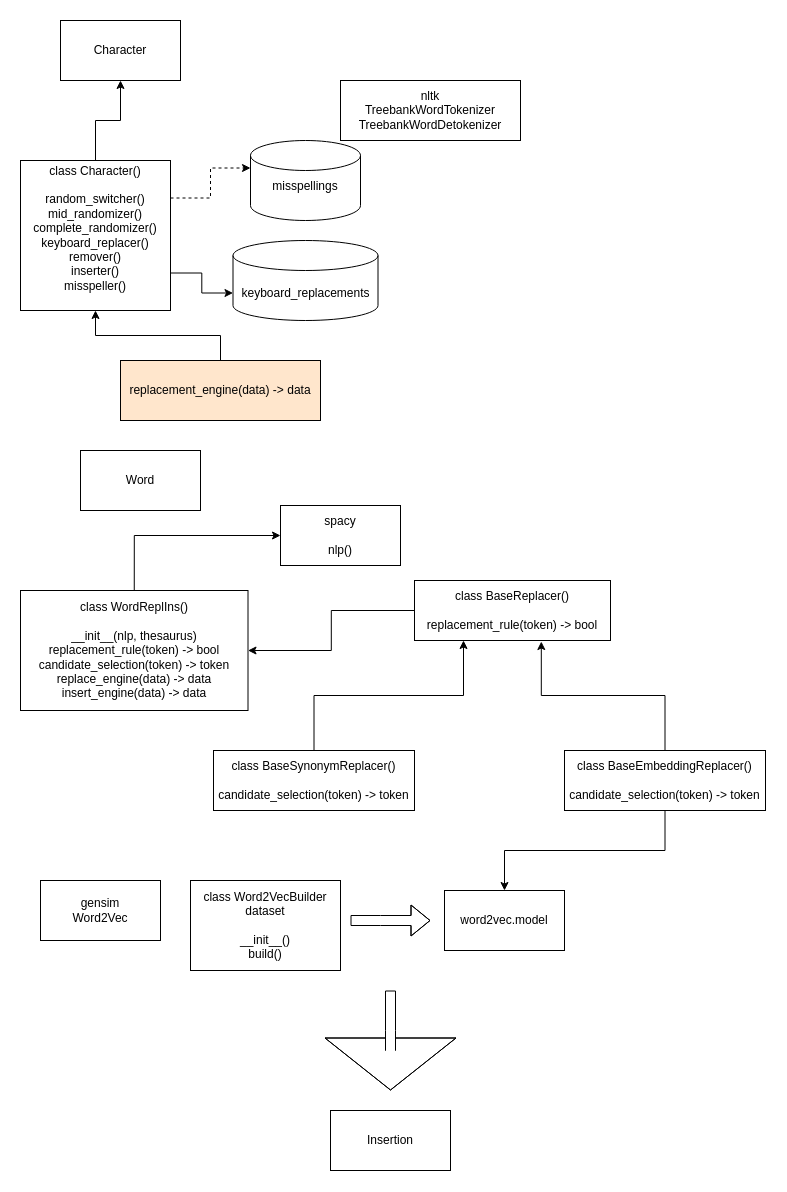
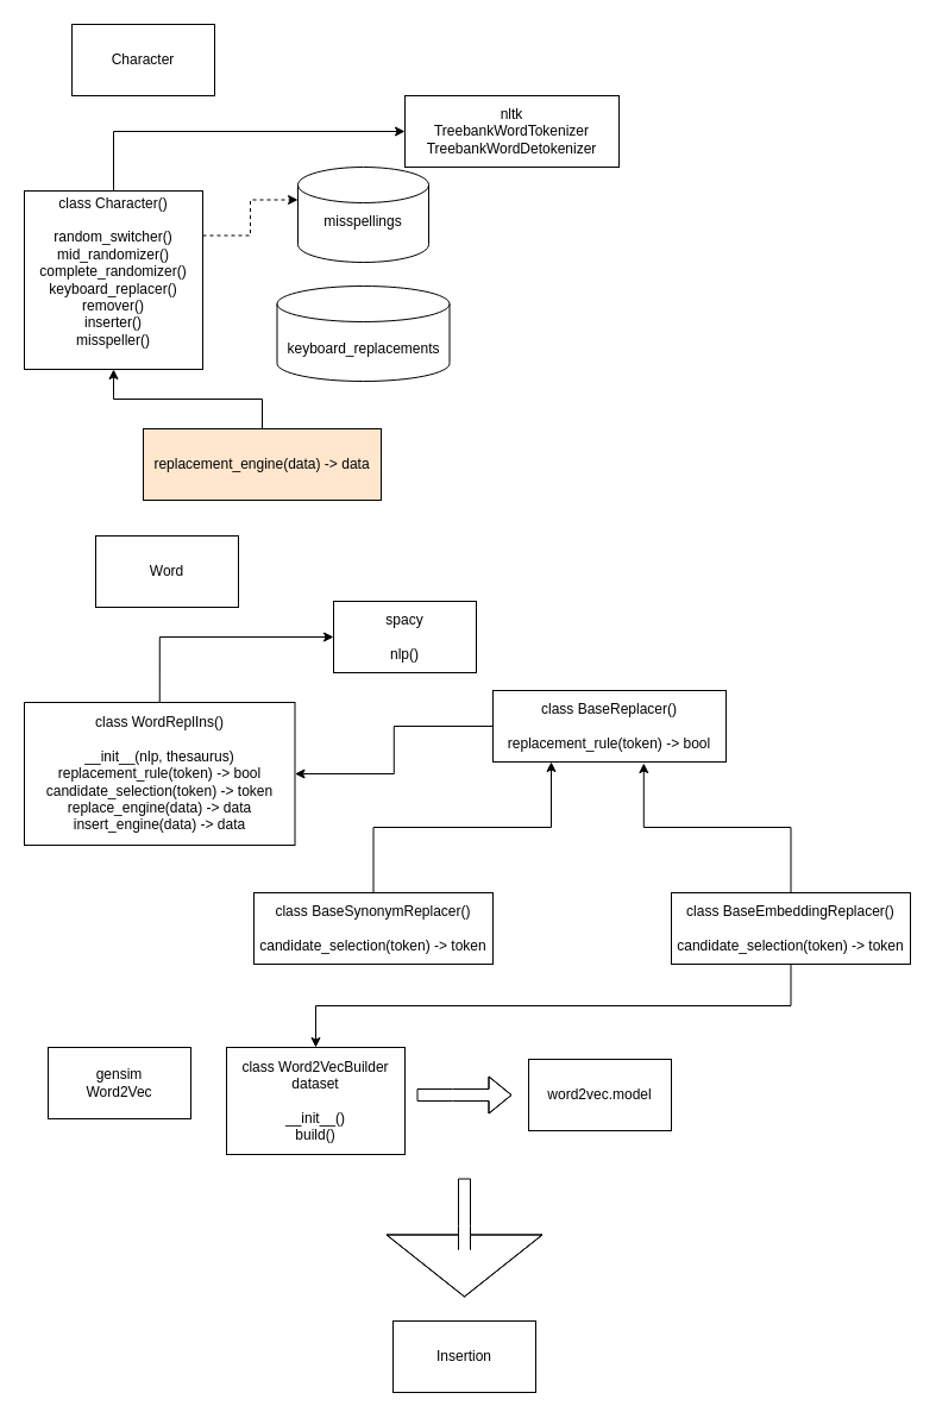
  <mxCell id="0" />
  <mxCell id="1" parent="0" />
  <mxCell id="2" style="edgeStyle=orthogonalEdgeStyle;rounded=0;orthogonalLoop=1;jettySize=auto;html=1;exitX=1;exitY=0.25;exitDx=0;exitDy=0;entryX=0;entryY=0;entryDx=0;entryDy=27.5;entryPerimeter=0;dashed=1;" edge="1" parent="1" source="5" target="7"><mxGeometry relative="1" as="geometry" /></mxCell>
- <mxCell id="3" style="edgeStyle=orthogonalEdgeStyle;rounded=0;orthogonalLoop=1;jettySize=auto;html=1;exitX=1;exitY=0.75;exitDx=0;exitDy=0;entryX=0;entryY=0;entryDx=0;entryDy=52.5;entryPerimeter=0;" edge="1" parent="1" source="5" target="8"><mxGeometry relative="1" as="geometry" /></mxCell>
- <mxCell id="4" style="edgeStyle=orthogonalEdgeStyle;rounded=0;orthogonalLoop=1;jettySize=auto;html=1;exitX=0.5;exitY=0;exitDx=0;exitDy=0;" edge="1" parent="1" source="5" target="6"><mxGeometry relative="1" as="geometry" /></mxCell>
+ <mxCell id="4" style="edgeStyle=orthogonalEdgeStyle;rounded=0;orthogonalLoop=1;jettySize=auto;html=1;exitX=0.5;exitY=0;exitDx=0;exitDy=0;entryX=0;entryY=0.5;entryDx=0;entryDy=0;" edge="1" parent="1" source="5" target="22"><mxGeometry relative="1" as="geometry" /></mxCell>
  <mxCell id="5" value="&lt;div&gt;class Character()&lt;/div&gt;&lt;div&gt;&lt;br&gt;&lt;/div&gt;&lt;div&gt;random_switcher()&lt;/div&gt;&lt;div&gt;mid_randomizer()&lt;/div&gt;&lt;div&gt;complete_randomizer()&lt;/div&gt;&lt;div&gt;keyboard_replacer()&lt;/div&gt;&lt;div&gt;remover()&lt;/div&gt;&lt;div&gt;inserter()&lt;/div&gt;&lt;div&gt;misspeller()&lt;br&gt;&lt;/div&gt;&lt;div&gt;&lt;br&gt;&lt;/div&gt;" style="rounded=0;whiteSpace=wrap;html=1;" vertex="1" parent="1"><mxGeometry x="20" y="160" width="150" height="150" as="geometry" /></mxCell>
  <mxCell id="6" value="&lt;div&gt;Character&lt;/div&gt;" style="rounded=0;whiteSpace=wrap;html=1;" vertex="1" parent="1"><mxGeometry x="60" y="20" width="120" height="60" as="geometry" /></mxCell>
  <mxCell id="7" value="&lt;div&gt;misspellings&lt;/div&gt;&lt;div&gt;&lt;br&gt;&lt;/div&gt;" style="shape=cylinder3;whiteSpace=wrap;html=1;boundedLbl=1;backgroundOutline=1;size=15;" vertex="1" parent="1"><mxGeometry x="250" y="140" width="110" height="80" as="geometry" /></mxCell>
  <mxCell id="8" value="keyboard_replacements" style="shape=cylinder3;whiteSpace=wrap;html=1;boundedLbl=1;backgroundOutline=1;size=15;" vertex="1" parent="1"><mxGeometry x="232.5" y="240" width="145" height="80" as="geometry" /></mxCell>
  <mxCell id="9" style="edgeStyle=orthogonalEdgeStyle;rounded=0;orthogonalLoop=1;jettySize=auto;html=1;exitX=0.5;exitY=0;exitDx=0;exitDy=0;" edge="1" parent="1" source="10" target="5"><mxGeometry relative="1" as="geometry" /></mxCell>
  <mxCell id="10" value="replacement_engine(data) -&amp;gt; data" style="rounded=0;whiteSpace=wrap;html=1;fillColor=#ffe6cc;" vertex="1" parent="1"><mxGeometry x="120" y="360" width="200" height="60" as="geometry" /></mxCell>
  <mxCell id="11" value="Word" style="rounded=0;whiteSpace=wrap;html=1;" vertex="1" parent="1"><mxGeometry x="80" y="450" width="120" height="60" as="geometry" /></mxCell>
  <mxCell id="12" style="edgeStyle=orthogonalEdgeStyle;rounded=0;orthogonalLoop=1;jettySize=auto;html=1;exitX=0.5;exitY=0;exitDx=0;exitDy=0;entryX=0;entryY=0.5;entryDx=0;entryDy=0;" edge="1" parent="1" source="13" target="21"><mxGeometry relative="1" as="geometry" /></mxCell>
  <mxCell id="13" value="&lt;div&gt;class WordReplIns()&lt;/div&gt;&lt;div&gt;&lt;br&gt;&lt;/div&gt;&lt;div&gt;__init__(nlp, thesaurus)&lt;/div&gt;&lt;div&gt;replacement_rule(token) -&amp;gt; bool&lt;br&gt;&lt;/div&gt;&lt;div&gt;candidate_selection(token) -&amp;gt; token&lt;br&gt;&lt;/div&gt;&lt;div&gt;replace_engine(data) -&amp;gt; data&lt;/div&gt;&lt;div&gt;insert_engine(data) -&amp;gt; data&lt;br&gt;&lt;/div&gt;" style="rounded=0;whiteSpace=wrap;html=1;" vertex="1" parent="1"><mxGeometry x="20" y="590" width="227.5" height="120" as="geometry" /></mxCell>
  <mxCell id="14" style="edgeStyle=orthogonalEdgeStyle;rounded=0;orthogonalLoop=1;jettySize=auto;html=1;entryX=1;entryY=0.5;entryDx=0;entryDy=0;exitX=0;exitY=0.5;exitDx=0;exitDy=0;" edge="1" parent="1" source="15" target="13"><mxGeometry relative="1" as="geometry"><mxPoint x="390" y="610" as="sourcePoint" /></mxGeometry></mxCell>
  <mxCell id="15" value="&lt;div&gt;class BaseReplacer()&lt;/div&gt;&lt;div&gt;&lt;br&gt;&lt;/div&gt;&lt;div&gt;replacement_rule(token) -&amp;gt; bool&lt;/div&gt;" style="rounded=0;whiteSpace=wrap;html=1;" vertex="1" parent="1"><mxGeometry x="414" y="580" width="196" height="60" as="geometry" /></mxCell>
  <mxCell id="16" style="edgeStyle=orthogonalEdgeStyle;rounded=0;orthogonalLoop=1;jettySize=auto;html=1;exitX=0.5;exitY=0;exitDx=0;exitDy=0;entryX=0.647;entryY=1.017;entryDx=0;entryDy=0;entryPerimeter=0;" edge="1" parent="1" source="18" target="15"><mxGeometry relative="1" as="geometry" /></mxCell>
- <mxCell id="17" style="edgeStyle=orthogonalEdgeStyle;rounded=0;orthogonalLoop=1;jettySize=auto;html=1;exitX=0.5;exitY=1;exitDx=0;exitDy=0;entryX=0.5;entryY=0;entryDx=0;entryDy=0;" edge="1" parent="1" source="18" target="26"><mxGeometry relative="1" as="geometry" /></mxCell>
+ <mxCell id="17" style="edgeStyle=orthogonalEdgeStyle;rounded=0;orthogonalLoop=1;jettySize=auto;html=1;exitX=0.5;exitY=1;exitDx=0;exitDy=0;" edge="1" parent="1" source="18" target="24"><mxGeometry relative="1" as="geometry" /></mxCell>
  <mxCell id="18" value="&lt;div&gt;class BaseEmbeddingReplacer()&lt;/div&gt;&lt;br&gt;candidate_selection(token) -&amp;gt; token" style="rounded=0;whiteSpace=wrap;html=1;" vertex="1" parent="1"><mxGeometry x="564" y="750" width="201" height="60" as="geometry" /></mxCell>
  <mxCell id="19" style="edgeStyle=orthogonalEdgeStyle;rounded=0;orthogonalLoop=1;jettySize=auto;html=1;exitX=0.5;exitY=0;exitDx=0;exitDy=0;entryX=0.25;entryY=1;entryDx=0;entryDy=0;" edge="1" parent="1" source="20" target="15"><mxGeometry relative="1" as="geometry" /></mxCell>
  <mxCell id="20" value="&lt;div&gt;class BaseSynonymReplacer()&lt;/div&gt;&lt;div&gt;&lt;br&gt;candidate_selection(token) -&amp;gt; token&lt;/div&gt;" style="rounded=0;whiteSpace=wrap;html=1;" vertex="1" parent="1"><mxGeometry x="213" y="750" width="201" height="60" as="geometry" /></mxCell>
  <mxCell id="21" value="&lt;div&gt;spacy&lt;/div&gt;&lt;div&gt;&lt;br&gt;&lt;/div&gt;nlp()" style="rounded=0;whiteSpace=wrap;html=1;" vertex="1" parent="1"><mxGeometry x="280" y="505" width="120" height="60" as="geometry" /></mxCell>
  <mxCell id="22" value="&lt;div&gt;nltk&lt;/div&gt;&lt;div&gt;&lt;span class=&quot;pl-v&quot;&gt;&lt;span data-hydro-click-hmac=&quot;0f363842ab2565535a6f08a61bde7684fb242c6e9448bd9bc8af4a6fb4f5aa0c&quot; data-hydro-click=&quot;{&amp;quot;event_type&amp;quot;:&amp;quot;code_navigation.click_on_symbol&amp;quot;,&amp;quot;payload&amp;quot;:{&amp;quot;action&amp;quot;:&amp;quot;click_on_symbol&amp;quot;,&amp;quot;repository_id&amp;quot;:491013262,&amp;quot;ref&amp;quot;:&amp;quot;7280937071d9066ba8d3babd54b2d114ab2e4704&amp;quot;,&amp;quot;language&amp;quot;:&amp;quot;Python&amp;quot;,&amp;quot;backend&amp;quot;:&amp;quot;ALEPH_PRECISE&amp;quot;,&amp;quot;code_nav_context&amp;quot;:&amp;quot;BLOB_VIEW&amp;quot;,&amp;quot;retry_backend&amp;quot;:&amp;quot;&amp;quot;,&amp;quot;cross_repo_results_included&amp;quot;:&amp;quot;CROSS_REPO_NOT_ENABLED&amp;quot;,&amp;quot;in_repo_result_count&amp;quot;:1,&amp;quot;cross_repo_result_count&amp;quot;:0,&amp;quot;originating_url&amp;quot;:&amp;quot;https://github.com/djaszak/nlp_aug/find-definition?q=TreebankWordTokenizer&amp;amp;blob_path=nlp_aug%2Futilities%2Faugment_utils.py&amp;amp;ref=7280937071d9066ba8d3babd54b2d114ab2e4704&amp;amp;language=Python&amp;amp;row=2&amp;amp;col=26&amp;amp;code_nav_context=BLOB_VIEW&amp;quot;,&amp;quot;user_id&amp;quot;:23051584}}&quot; class=&quot;pl-token active&quot;&gt;TreebankWordTokenizer&lt;/span&gt;&lt;/span&gt;&lt;/div&gt;&lt;span class=&quot;pl-v&quot;&gt;&lt;span data-hydro-click-hmac=&quot;0f363842ab2565535a6f08a61bde7684fb242c6e9448bd9bc8af4a6fb4f5aa0c&quot; data-hydro-click=&quot;{&amp;quot;event_type&amp;quot;:&amp;quot;code_navigation.click_on_symbol&amp;quot;,&amp;quot;payload&amp;quot;:{&amp;quot;action&amp;quot;:&amp;quot;click_on_symbol&amp;quot;,&amp;quot;repository_id&amp;quot;:491013262,&amp;quot;ref&amp;quot;:&amp;quot;7280937071d9066ba8d3babd54b2d114ab2e4704&amp;quot;,&amp;quot;language&amp;quot;:&amp;quot;Python&amp;quot;,&amp;quot;backend&amp;quot;:&amp;quot;ALEPH_PRECISE&amp;quot;,&amp;quot;code_nav_context&amp;quot;:&amp;quot;BLOB_VIEW&amp;quot;,&amp;quot;retry_backend&amp;quot;:&amp;quot;&amp;quot;,&amp;quot;cross_repo_results_included&amp;quot;:&amp;quot;CROSS_REPO_NOT_ENABLED&amp;quot;,&amp;quot;in_repo_result_count&amp;quot;:1,&amp;quot;cross_repo_result_count&amp;quot;:0,&amp;quot;originating_url&amp;quot;:&amp;quot;https://github.com/djaszak/nlp_aug/find-definition?q=TreebankWordTokenizer&amp;amp;blob_path=nlp_aug%2Futilities%2Faugment_utils.py&amp;amp;ref=7280937071d9066ba8d3babd54b2d114ab2e4704&amp;amp;language=Python&amp;amp;row=2&amp;amp;col=26&amp;amp;code_nav_context=BLOB_VIEW&amp;quot;,&amp;quot;user_id&amp;quot;:23051584}}&quot; class=&quot;pl-token active&quot;&gt;TreebankWordDetokenizer&lt;/span&gt;&lt;/span&gt;" style="whiteSpace=wrap;html=1;" vertex="1" parent="1"><mxGeometry x="340" y="80" width="180" height="60" as="geometry" /></mxCell>
  <mxCell id="23" value="&lt;div&gt;gensim&lt;/div&gt;&lt;div&gt;Word2Vec&lt;br&gt;&lt;/div&gt;" style="rounded=0;whiteSpace=wrap;html=1;" vertex="1" parent="1"><mxGeometry x="40" y="880" width="120" height="60" as="geometry" /></mxCell>
  <mxCell id="24" value="&lt;div&gt;class Word2VecBuilder&lt;/div&gt;&lt;div&gt;dataset&lt;/div&gt;&lt;div&gt;&lt;br&gt;&lt;/div&gt;&lt;div&gt;__init__()&lt;/div&gt;&lt;div&gt;build() &lt;br&gt;&lt;/div&gt;" style="whiteSpace=wrap;html=1;" vertex="1" parent="1"><mxGeometry x="190" y="880" width="150" height="90" as="geometry" /></mxCell>
  <mxCell id="25" value="" style="shape=flexArrow;endArrow=classic;html=1;rounded=0;" edge="1" parent="1"><mxGeometry width="50" height="50" relative="1" as="geometry"><mxPoint x="350" y="920" as="sourcePoint" /><mxPoint x="430" y="920" as="targetPoint" /><Array as="points"><mxPoint x="380" y="920" /></Array></mxGeometry></mxCell>
  <mxCell id="26" value="word2vec.model" style="whiteSpace=wrap;html=1;" vertex="1" parent="1"><mxGeometry x="444" y="890" width="120" height="60" as="geometry" /></mxCell>
  <mxCell id="27" value="" style="shape=flexArrow;endArrow=classic;html=1;rounded=0;endWidth=120;endSize=17;" edge="1" parent="1"><mxGeometry width="50" height="50" relative="1" as="geometry"><mxPoint x="390" y="990" as="sourcePoint" /><mxPoint x="390" y="1090" as="targetPoint" /><Array as="points"><mxPoint x="390" y="1030" /><mxPoint x="390" y="1050" /></Array></mxGeometry></mxCell>
  <mxCell id="28" value="Insertion" style="whiteSpace=wrap;html=1;" vertex="1" parent="1"><mxGeometry x="330" y="1110" width="120" height="60" as="geometry" /></mxCell>
